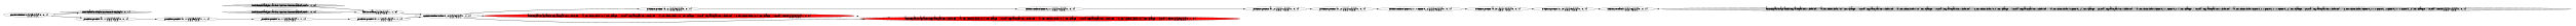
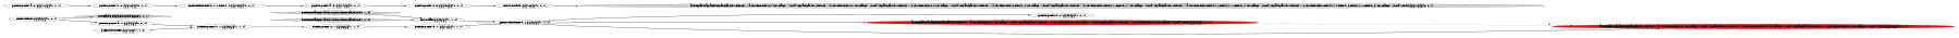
  digraph {
    rankdir=LR
    node [fillcolor=white shape=ellipse style=filled]
    edge [style=bold]
    n1 [label="processor.process(\"d\",\"1\")@@@7@@@['1', '1', '1']"]
-   n2 [label="context.setTime(GAP_MS / 2)@@@8@@@['1', '1', '1']"]
+   n2 [label="context.setTime(GAP_MS / 2)@@@8@@@['1', '1', '1']" shape=diamond]
    n3 [label="processor.process(\"d\",\"2\")@@@9@@@['0', '0', '1']"]
    n4 [fillcolor=red label="assertEquals(Arrays.asList(KeyValue.pair(new Windowed<>(\"a\",new TimeWindow(0,0)),new Change<>(1L,null)),KeyValue.pair(new Windowed<>(\"b\",new TimeWindow(0,0)),new Change<>(1L,null)),KeyValue.pair(new Windowed<>(\"c\",new TimeWindow(0,0)),new Change<>(1L,null))),results)@@@9@@@['1', '0', '0']"]
    n5 [fillcolor=red label="assertEquals(Arrays.asList(KeyValue.pair(new Windowed<>(\"a\",new SessionWindow(0,0)),new Change<>(1L,null)),KeyValue.pair(new Windowed<>(\"b\",new SessionWindow(0,0)),new Change<>(1L,null)),KeyValue.pair(new Windowed<>(\"c\",new SessionWindow(0,0)),new Change<>(1L,null))),results)@@@9@@@['0', '1', '0']"]
    n6 [label="processor.process(\"b\",\"2\")@@@12@@@['0', '0', '1']"]
    n7 [label="context.setTime(GAP_MS + 1 + GAP_MS / 2)@@@13@@@['0', '0', '1']"]
    n8 [label="processor.process(\"a\",\"3\")@@@14@@@['0', '0', '1']"]
-   n9 [label="context.setTime(GAP_MS + 1)@@@10@@@['0', '0', '1']"]
    n10 [label="processor.process(\"a\",\"2\")@@@11@@@['0', '0', '1']"]
    n11 [fillcolor=lightgray label="shouldHandleMultipleSessionsAndMerging['0', '0', '1']" shape=diamond]
    n12 [label="context.setTime(0)@@@3@@@['0', '0', '1']"]
    n13 [label="processor.process(\"a\",\"1\")@@@4@@@['0', '0', '1']"]
    n14 [label="processor.process(\"b\",\"1\")@@@5@@@['1', '1', '1']"]
    n15 [label="processor.process(\"c\",\"1\")@@@6@@@['1', '1', '1']"]
    n16 [label="processor.process(\"c\",\"3\")@@@15@@@['0', '0', '1']"]
    n17 [label="sessionStore.flush()@@@16@@@['0', '0', '1']"]
    n18 [fillcolor=lightgray label="shouldImmediatelyForwardNewSessionWhenNonCachedStore['0', '1', '0']" shape=diamond]
    n19 [label="initStore(false)@@@3@@@['1', '1', '0']"]
    n20 [fillcolor=lightgray label="shouldImmediatelyForwardNewSessionWhenNonCachedStore['1', '0', '0']" shape=diamond]
    n21 [fillcolor=lightgray label="assertEquals(Arrays.asList(KeyValue.pair(new Windowed<>(\"a\",new TimeWindow(0,0)),new Change<>(1L,null)),KeyValue.pair(new Windowed<>(\"b\",new TimeWindow(0,0)),new Change<>(1L,null)),KeyValue.pair(new Windowed<>(\"c\",new TimeWindow(0,0)),new Change<>(1L,null)),KeyValue.pair(new Windowed<>(\"d\",new TimeWindow(0,GAP_MS / 2)),new Change<>(2L,null)),KeyValue.pair(new Windowed<>(\"b\",new TimeWindow(GAP_MS + 1,GAP_MS + 1)),new Change<>(1L,null)),KeyValue.pair(new Windowed<>(\"a\",new TimeWindow(GAP_MS + 1,GAP_MS + 1 + GAP_MS / 2)),new Change<>(2L,null)),KeyValue.pair(new Windowed<>(\"c\",new TimeWindow(GAP_MS + 1 + GAP_MS / 2,GAP_MS + 1 + GAP_MS / 2)),new Change<>(1L,null))),results)@@@17@@@['0', '0', '1']"]
+   n22 [label="processor.init(context)@@@4@@@['1', '1', '0']"]
    n1 -> n2
    n2 -> n3
    n2 -> n4
    n2 -> n5
-   n3 -> n9
    n4 -> n5 [label=0 style=dashed]
    n6 -> n7
    n7 -> n8
    n8 -> n16
-   n9 -> n10
    n10 -> n6
    n12 -> n11
    n12 -> n13
    n13 -> n14
    n14 -> n15
    n15 -> n1
    n16 -> n17
    n17 -> n21
    n18 -> n19
    n19 -> n2
    n20 -> n19
+   n22 -> n14
  }
